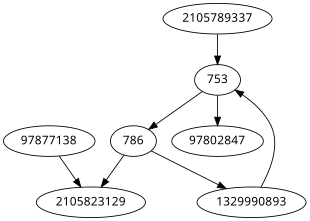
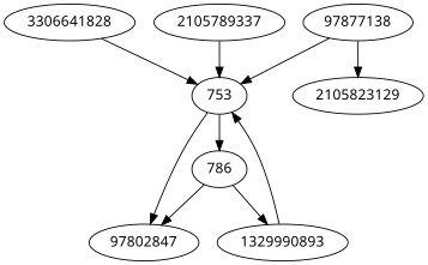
  strict digraph {
    fontname="Noto Sans"
    node [fontname="Noto Sans"]
    edge [fontname="Noto Sans"]
+   3306641828
    753
    n3 [label=786]
    n4 [label=97802847]
    1329990893
    2105823129
    97877138
    2105789337
+   3306641828 -> 753
    753 -> n3
    753 -> n4
    n3 -> 1329990893
-   n3 -> 2105823129
+   n3 -> n4
    1329990893 -> 753
+   97877138 -> 753
    97877138 -> 2105823129
    2105789337 -> 753
  }
